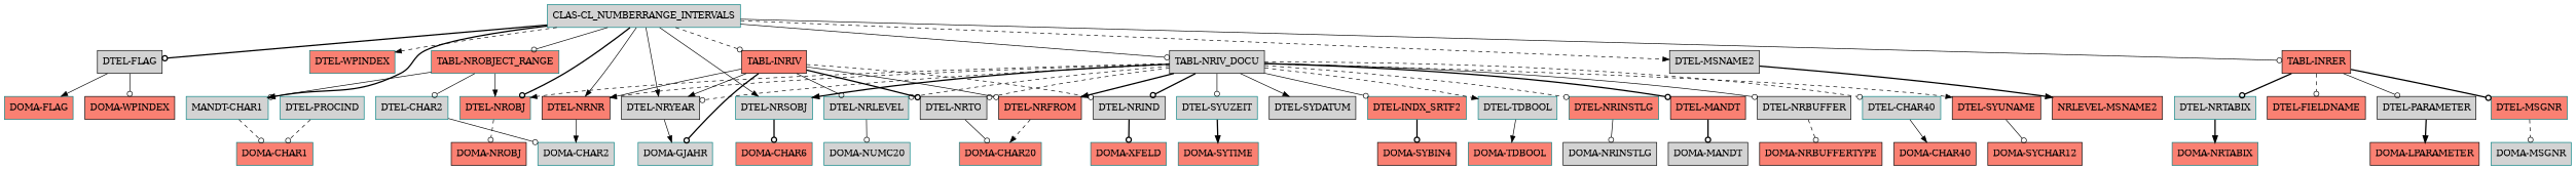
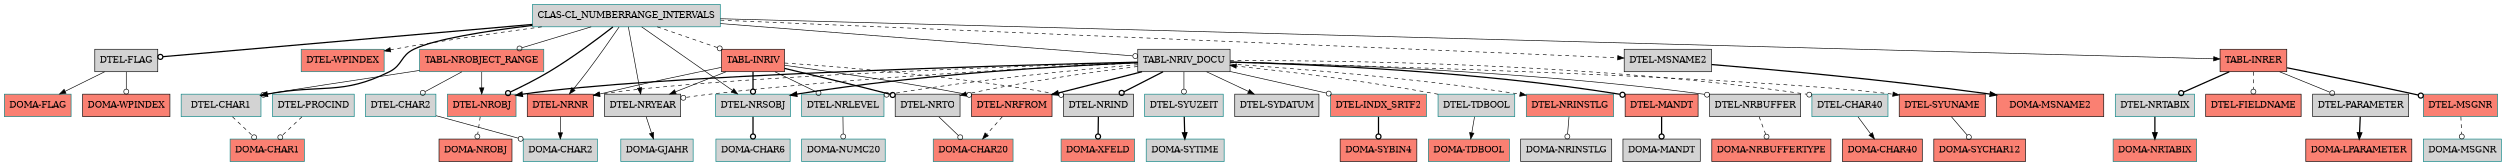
  digraph {
    fontname="DejaVu Serif"
    node [color=teal fillcolor=lightgrey fontname="DejaVu Serif" shape=box style=filled]
    edge [arrowhead=odot fontname="DejaVu Serif" style=solid]
    "DTEL-FLAG" [color=black]
    "CLAS-CL_NUMBERRANGE_INTERVALS"
    "DTEL-WPINDEX" [fillcolor=salmon]
    "DTEL-NRYEAR" [color=black]
    "DTEL-NRSOBJ"
    "TABL-NROBJECT_RANGE" [fillcolor=salmon]
    "DTEL-NROBJ" [fillcolor=salmon]
-   "DTEL-CHAR1" [label="MANDT-CHAR1"]
+   "DTEL-CHAR1"
    "DTEL-NRNR" [color=black fillcolor=salmon]
    "DTEL-MSNAME2" [color=black]
    "TABL-NRIV_DOCU" [color=black]
    "TABL-INRIV" [color=black fillcolor=salmon]
    "TABL-INRER" [color=black fillcolor=salmon]
    "DOMA-FLAG" [fillcolor=salmon]
    "DOMA-WPINDEX" [color=black fillcolor=salmon]
    "DOMA-GJAHR"
-   "DOMA-CHAR6" [fillcolor=salmon]
+   "DOMA-CHAR6"
    "DTEL-CHAR2"
    "DOMA-NROBJ" [color=black fillcolor=salmon]
    "DOMA-CHAR1" [fillcolor=salmon]
    "DOMA-CHAR2"
-   "DOMA-MSNAME2" [color=black fillcolor=salmon label="NRLEVEL-MSNAME2"]
+   "DOMA-MSNAME2" [color=black fillcolor=salmon]
    "DTEL-NRBUFFER" [color=black]
    "DTEL-CHAR40"
    "DTEL-SYUNAME" [color=black fillcolor=salmon]
    "DTEL-NRIND" [color=black]
    "DTEL-NRLEVEL"
    "DTEL-NRTO" [color=black]
    "DTEL-NRFROM" [color=black fillcolor=salmon]
    "DTEL-SYUZEIT"
    "DTEL-SYDATUM" [color=black]
    "DTEL-INDX_SRTF2" [fillcolor=salmon]
    "DTEL-TDBOOL"
    "DTEL-NRINSTLG" [fillcolor=salmon]
    "DTEL-MANDT" [color=black fillcolor=salmon]
    "DTEL-NRTABIX"
    "DTEL-FIELDNAME" [color=black fillcolor=salmon]
    "DTEL-PARAMETER" [color=black]
    "DTEL-MSGNR" [fillcolor=salmon]
    "DOMA-NRBUFFERTYPE" [color=black fillcolor=salmon]
    "DOMA-CHAR40" [color=black fillcolor=salmon]
    "DOMA-SYCHAR12" [color=black fillcolor=salmon]
    "DOMA-XFELD" [fillcolor=salmon]
    "DOMA-NUMC20"
    "DOMA-CHAR20" [fillcolor=salmon]
-   "DOMA-SYTIME" [fillcolor=salmon]
+   "DOMA-SYTIME"
    "DOMA-SYBIN4" [color=black fillcolor=salmon]
    "DOMA-TDBOOL" [fillcolor=salmon]
    "DOMA-NRINSTLG" [color=black]
    "DOMA-MANDT" [color=black]
    "DTEL-PROCIND"
    "DOMA-NRTABIX" [fillcolor=salmon]
    "DOMA-LPARAMETER" [color=black fillcolor=salmon]
    "DOMA-MSGNR"
    "DTEL-FLAG" -> "DOMA-FLAG" [arrowhead=normal]
    "DTEL-FLAG" -> "DOMA-WPINDEX"
    "CLAS-CL_NUMBERRANGE_INTERVALS" -> "DTEL-FLAG" [style=bold]
    "CLAS-CL_NUMBERRANGE_INTERVALS" -> "DTEL-WPINDEX" [arrowhead=normal style=dashed]
    "CLAS-CL_NUMBERRANGE_INTERVALS" -> "DTEL-NRYEAR" [arrowhead=normal]
    "CLAS-CL_NUMBERRANGE_INTERVALS" -> "DTEL-NRSOBJ" [arrowhead=normal]
    "CLAS-CL_NUMBERRANGE_INTERVALS" -> "TABL-NROBJECT_RANGE"
    "CLAS-CL_NUMBERRANGE_INTERVALS" -> "DTEL-NROBJ" [style=bold]
    "CLAS-CL_NUMBERRANGE_INTERVALS" -> "DTEL-CHAR1" [arrowhead=normal style=bold]
    "CLAS-CL_NUMBERRANGE_INTERVALS" -> "DTEL-NRNR" [arrowhead=normal]
    "CLAS-CL_NUMBERRANGE_INTERVALS" -> "DTEL-MSNAME2" [arrowhead=normal style=dashed]
    "CLAS-CL_NUMBERRANGE_INTERVALS" -> "TABL-NRIV_DOCU"
    "CLAS-CL_NUMBERRANGE_INTERVALS" -> "TABL-INRIV" [style=dashed]
-   "CLAS-CL_NUMBERRANGE_INTERVALS" -> "TABL-INRER"
+   "CLAS-CL_NUMBERRANGE_INTERVALS" -> "TABL-INRER" [arrowhead=normal]
    "DTEL-NRYEAR" -> "DOMA-GJAHR" [arrowhead=normal]
    "DTEL-NRSOBJ" -> "DOMA-CHAR6" [style=bold]
    "TABL-NROBJECT_RANGE" -> "DTEL-NROBJ" [arrowhead=normal]
    "TABL-NROBJECT_RANGE" -> "DTEL-CHAR1"
    "TABL-NROBJECT_RANGE" -> "DTEL-CHAR2"
    "DTEL-NROBJ" -> "DOMA-NROBJ" [style=dashed]
    "DTEL-CHAR1" -> "DOMA-CHAR1" [style=dashed]
    "DTEL-NRNR" -> "DOMA-CHAR2" [arrowhead=normal]
    "DTEL-MSNAME2" -> "DOMA-MSNAME2" [arrowhead=normal style=bold]
    "TABL-NRIV_DOCU" -> "DTEL-NRYEAR" [style=dashed]
    "TABL-NRIV_DOCU" -> "DTEL-NRSOBJ" [arrowhead=normal style=bold]
-   "TABL-NRIV_DOCU" -> "DTEL-NROBJ" [arrowhead=normal style=dashed]
+   "TABL-NRIV_DOCU" -> "DTEL-NROBJ" [arrowhead=normal style=bold]
    "TABL-NRIV_DOCU" -> "DTEL-NRNR" [arrowhead=normal style=dashed]
    "TABL-NRIV_DOCU" -> "DTEL-NRBUFFER"
    "TABL-NRIV_DOCU" -> "DTEL-CHAR40" [style=dashed]
    "TABL-NRIV_DOCU" -> "DTEL-SYUNAME" [arrowhead=normal style=dashed]
    "TABL-NRIV_DOCU" -> "DTEL-NRIND" [style=bold]
    "TABL-NRIV_DOCU" -> "DTEL-NRLEVEL" [style=dashed]
-   "TABL-NRIV_DOCU" -> "DTEL-NRTO" [style=dashed]
+   "TABL-NRIV_DOCU" -> "DTEL-NRTO" [arrowhead=normal style=dashed]
    "TABL-NRIV_DOCU" -> "DTEL-NRFROM" [arrowhead=normal style=bold]
    "TABL-NRIV_DOCU" -> "DTEL-SYUZEIT"
    "TABL-NRIV_DOCU" -> "DTEL-SYDATUM" [arrowhead=normal]
    "TABL-NRIV_DOCU" -> "DTEL-INDX_SRTF2"
-   "TABL-NRIV_DOCU" -> "DTEL-TDBOOL" [arrowhead=normal style=dashed]
-   "TABL-NRIV_DOCU" -> "DTEL-NRINSTLG" [style=dashed]
+   "DTEL-TDBOOL" -> "TABL-NRIV_DOCU" [arrowhead=normal style=dashed]
+   "TABL-NRIV_DOCU" -> "DTEL-NRINSTLG" [arrowhead=normal style=dashed]
    "TABL-NRIV_DOCU" -> "DTEL-MANDT" [style=bold]
    "TABL-INRIV" -> "DTEL-NRYEAR" [arrowhead=normal]
-   "TABL-INRIV" -> "DOMA-GJAHR" [style=bold]
+   "TABL-INRIV" -> "DTEL-NRSOBJ" [style=bold]
    "TABL-INRIV" -> "DTEL-NRNR" [arrowhead=normal]
    "TABL-INRIV" -> "DTEL-NRIND" [style=dashed]
    "TABL-INRIV" -> "DTEL-NRLEVEL"
    "TABL-INRIV" -> "DTEL-NRTO" [style=bold]
    "TABL-INRIV" -> "DTEL-NRFROM"
    "TABL-INRER" -> "DTEL-NRTABIX" [style=bold]
    "TABL-INRER" -> "DTEL-FIELDNAME" [style=dashed]
    "TABL-INRER" -> "DTEL-PARAMETER"
    "TABL-INRER" -> "DTEL-MSGNR" [style=bold]
    "DTEL-CHAR2" -> "DOMA-CHAR2"
    "DTEL-NRBUFFER" -> "DOMA-NRBUFFERTYPE" [style=dashed]
    "DTEL-CHAR40" -> "DOMA-CHAR40" [arrowhead=normal]
    "DTEL-SYUNAME" -> "DOMA-SYCHAR12"
    "DTEL-NRIND" -> "DOMA-XFELD" [style=bold]
    "DTEL-NRLEVEL" -> "DOMA-NUMC20"
    "DTEL-NRTO" -> "DOMA-CHAR20"
    "DTEL-NRFROM" -> "DOMA-CHAR20" [arrowhead=normal style=dashed]
    "DTEL-SYUZEIT" -> "DOMA-SYTIME" [arrowhead=normal style=bold]
    "DTEL-INDX_SRTF2" -> "DOMA-SYBIN4" [style=bold]
    "DTEL-TDBOOL" -> "DOMA-TDBOOL" [arrowhead=normal]
    "DTEL-NRINSTLG" -> "DOMA-NRINSTLG"
    "DTEL-MANDT" -> "DOMA-MANDT" [style=bold]
    "DTEL-NRTABIX" -> "DOMA-NRTABIX" [arrowhead=normal style=bold]
    "DTEL-PARAMETER" -> "DOMA-LPARAMETER" [arrowhead=normal style=bold]
    "DTEL-MSGNR" -> "DOMA-MSGNR" [style=dashed]
    "DTEL-PROCIND" -> "DOMA-CHAR1" [style=dashed]
  }
